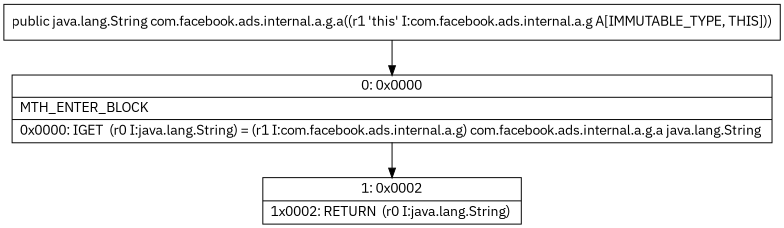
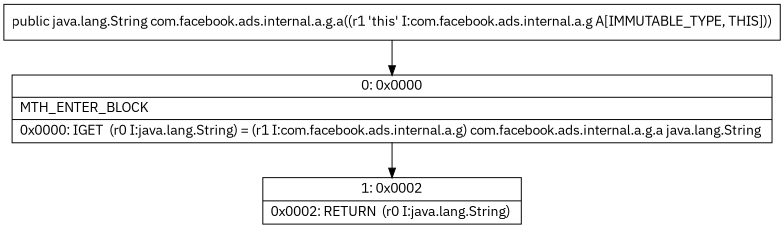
  digraph {
    fontname="IBM Plex Sans"
    node [shape=record fontname="IBM Plex Sans"]
    edge [fontname="IBM Plex Sans"]
    n1 [label="{0\:\ 0x0000|MTH_ENTER_BLOCK\l|0x0000: IGET  (r0 I:java.lang.String) = (r1 I:com.facebook.ads.internal.a.g) com.facebook.ads.internal.a.g.a java.lang.String \l}"]
-   n2 [label="{1\:\ 0x0002|1x0002: RETURN  (r0 I:java.lang.String) \l}"]
+   n2 [label="{1\:\ 0x0002|0x0002: RETURN  (r0 I:java.lang.String) \l}"]
    n3 [label="{public java.lang.String com.facebook.ads.internal.a.g.a((r1 'this' I:com.facebook.ads.internal.a.g A[IMMUTABLE_TYPE, THIS])) }"]
    n1 -> n2
    n3 -> n1
  }
